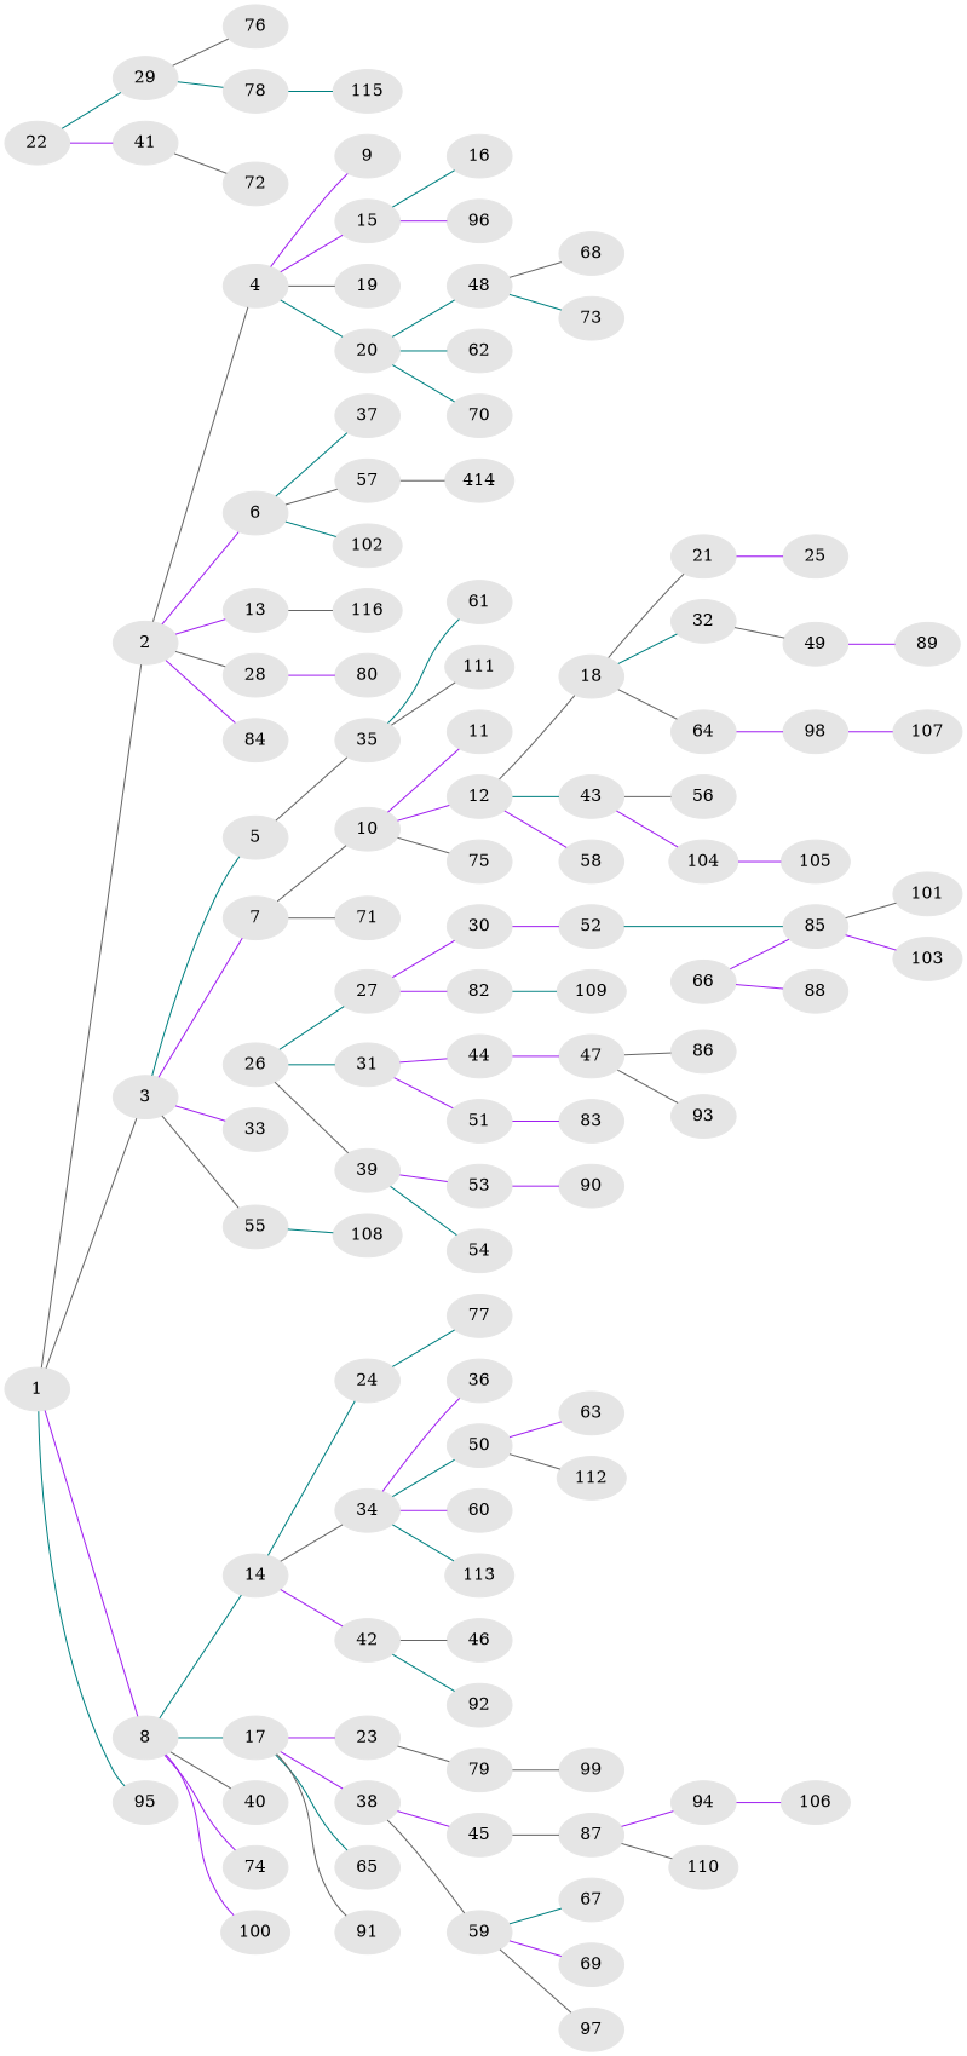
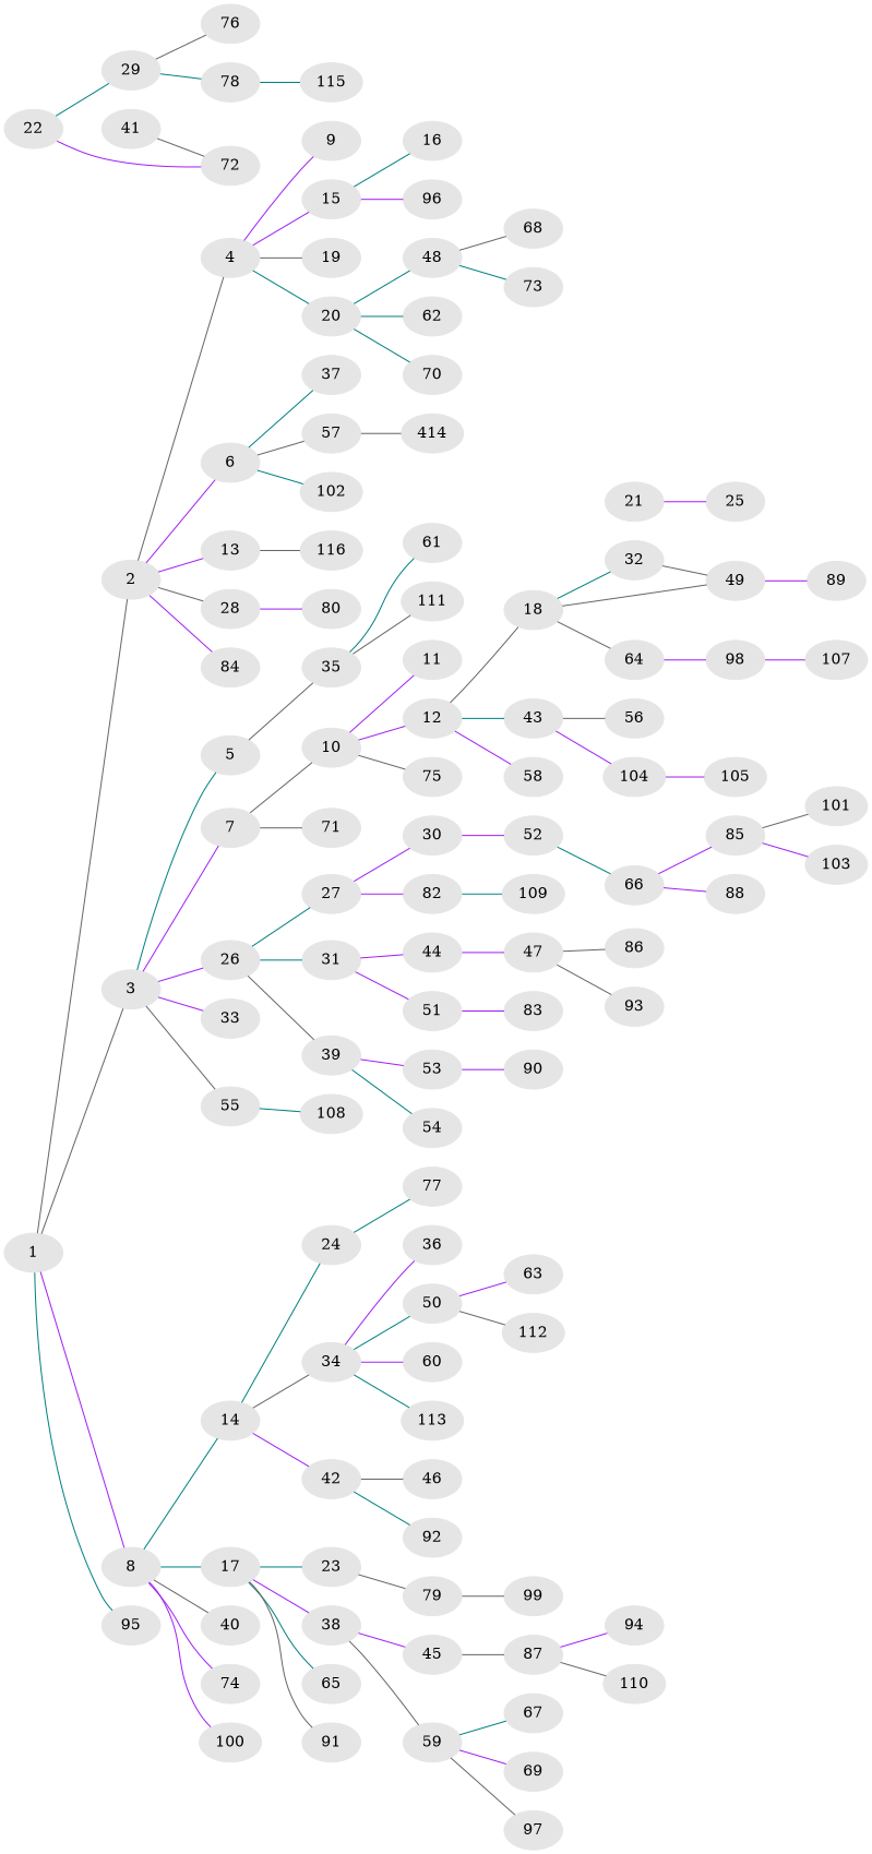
  graph {
    rankdir=LR
    node [color=gray90 style=filled]
    edge [color=purple]
    1
    2
    3
    8
    95
    4
    6
    13
    28
    84
    5
    7
    26
    33
    55
    14
    17
    40
    74
    100
    9
    15
    19
    20
    37
    57
    102
    116
    80
    35
    10
    71
    27
    31
    39
    108
    16
    96
    48
    62
    70
    61
    111
    n44 [label=414]
    11
    12
    75
    24
    34
    42
    23
    38
    65
    91
    18
    43
    58
    21
    32
    64
    56
    104
    77
    36
    50
    60
    113
    46
    92
    79
    45
    59
    25
    49
    98
    22
    29
    41
    68
    73
    76
    78
    72
    99
    30
    82
    44
    51
    53
    54
    52
    109
    115
    66
    47
    83
    89
    63
    112
    87
    67
    69
    97
    90
    105
    86
    93
    94
    110
    85
    88
    107
    101
    103
-   106
    1 -- 2 [color=gray40]
    1 -- 3 [color=gray40]
    1 -- 8
    1 -- 95 [color=teal]
    2 -- 4 [color=gray40]
    2 -- 6
    2 -- 13
    2 -- 28 [color=gray40]
    2 -- 84
    3 -- 5 [color=teal]
    3 -- 7
+   3 -- 26
    3 -- 33
    3 -- 55 [color=gray40]
    8 -- 14 [color=teal]
    8 -- 17 [color=teal]
    8 -- 40 [color=gray40]
    8 -- 74
    8 -- 100
    4 -- 9
    4 -- 15
    4 -- 19 [color=gray40]
    4 -- 20 [color=teal]
    6 -- 37 [color=teal]
    6 -- 57 [color=gray40]
    6 -- 102 [color=teal]
    13 -- 116 [color=gray40]
    28 -- 80
    5 -- 35 [color=gray40]
    7 -- 10 [color=gray40]
    7 -- 71 [color=gray40]
    26 -- 27 [color=teal]
    26 -- 31 [color=teal]
    26 -- 39 [color=gray40]
    55 -- 108 [color=teal]
    14 -- 24 [color=teal]
    14 -- 34 [color=gray40]
    14 -- 42
-   17 -- 23
+   17 -- 23 [color=teal]
    17 -- 38
    17 -- 65 [color=teal]
    17 -- 91 [color=gray40]
    15 -- 16 [color=teal]
    15 -- 96
    20 -- 48 [color=teal]
    20 -- 62 [color=teal]
    20 -- 70 [color=teal]
    57 -- n44 [color=gray40]
    35 -- 61 [color=teal]
    35 -- 111 [color=gray40]
    10 -- 11
    10 -- 12
    10 -- 75 [color=gray40]
    27 -- 30
    27 -- 82
    31 -- 44
    31 -- 51
    39 -- 53
    39 -- 54 [color=teal]
    48 -- 68 [color=gray40]
    48 -- 73 [color=teal]
    12 -- 18 [color=gray40]
    12 -- 43 [color=teal]
    12 -- 58
    24 -- 77 [color=teal]
    34 -- 36
    34 -- 50 [color=teal]
    34 -- 60
    34 -- 113 [color=teal]
    42 -- 46 [color=gray40]
    42 -- 92 [color=teal]
    23 -- 79 [color=gray40]
    38 -- 45
    38 -- 59 [color=gray40]
-   18 -- 21 [color=gray40]
+   18 -- 49 [color=gray40]
    18 -- 32 [color=teal]
    18 -- 64 [color=gray40]
    43 -- 56 [color=gray40]
    43 -- 104
    21 -- 25
    32 -- 49 [color=gray40]
    64 -- 98
    104 -- 105
    50 -- 63
    50 -- 112 [color=gray40]
    79 -- 99 [color=gray40]
    45 -- 87 [color=gray40]
    59 -- 67 [color=teal]
    59 -- 69
    59 -- 97 [color=gray40]
    49 -- 89
    98 -- 107
    22 -- 29 [color=teal]
-   22 -- 41
+   22 -- 72
    29 -- 76 [color=gray40]
    29 -- 78 [color=teal]
    41 -- 72 [color=gray40]
    78 -- 115 [color=teal]
    30 -- 52
    82 -- 109 [color=teal]
    44 -- 47
    51 -- 83
    53 -- 90
-   52 -- 85 [color=teal]
+   52 -- 66 [color=teal]
    66 -- 85
    66 -- 88
    47 -- 86 [color=gray40]
    47 -- 93 [color=gray40]
    87 -- 94
    87 -- 110 [color=gray40]
-   94 -- 106
    85 -- 101 [color=gray40]
    85 -- 103
  }
